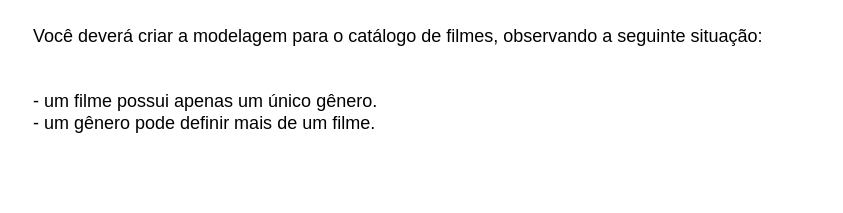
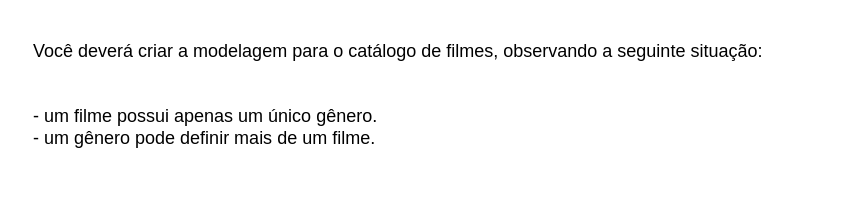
  <mxCell id="0" />
  <mxCell id="1" parent="0" />
- <mxCell id="2" value="Você deverá criar a modelagem para o catálogo de filmes, observando a seguinte situação:&#10;&#10;&#10;- um filme possui apenas um único gênero.&#10;- um gênero pode definir mais de um filme." style="text;whiteSpace=wrap;" vertex="1" parent="1"><mxGeometry x="20" y="10" width="520" height="100" as="geometry" /></mxCell>
+ <mxCell id="2" value="Você deverá criar a modelagem para o catálogo de filmes, observando a seguinte situação:&#10;&#10;&#10;- um filme possui apenas um único gênero.&#10;- um gênero pode definir mais de um filme." style="text;whiteSpace=wrap;" vertex="1" parent="1"><mxGeometry x="20" y="20" width="520" height="100" as="geometry" /></mxCell>
